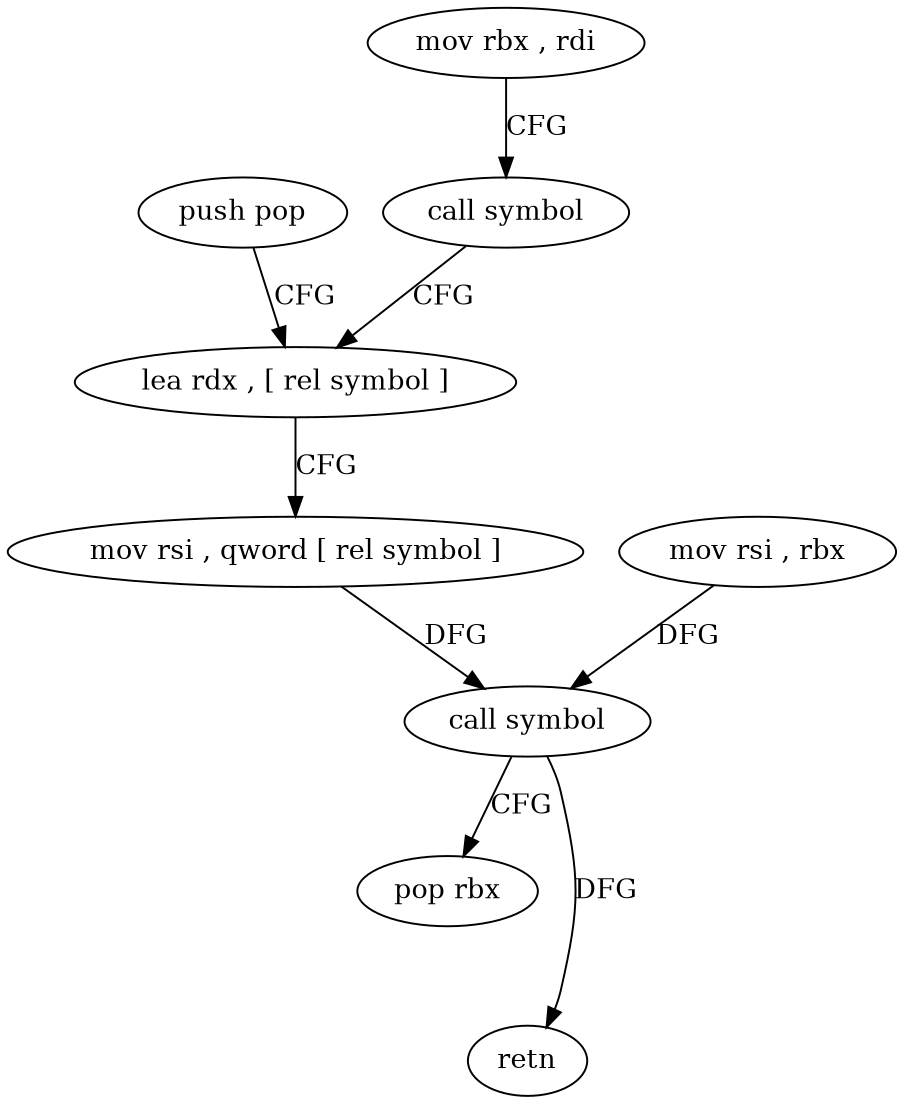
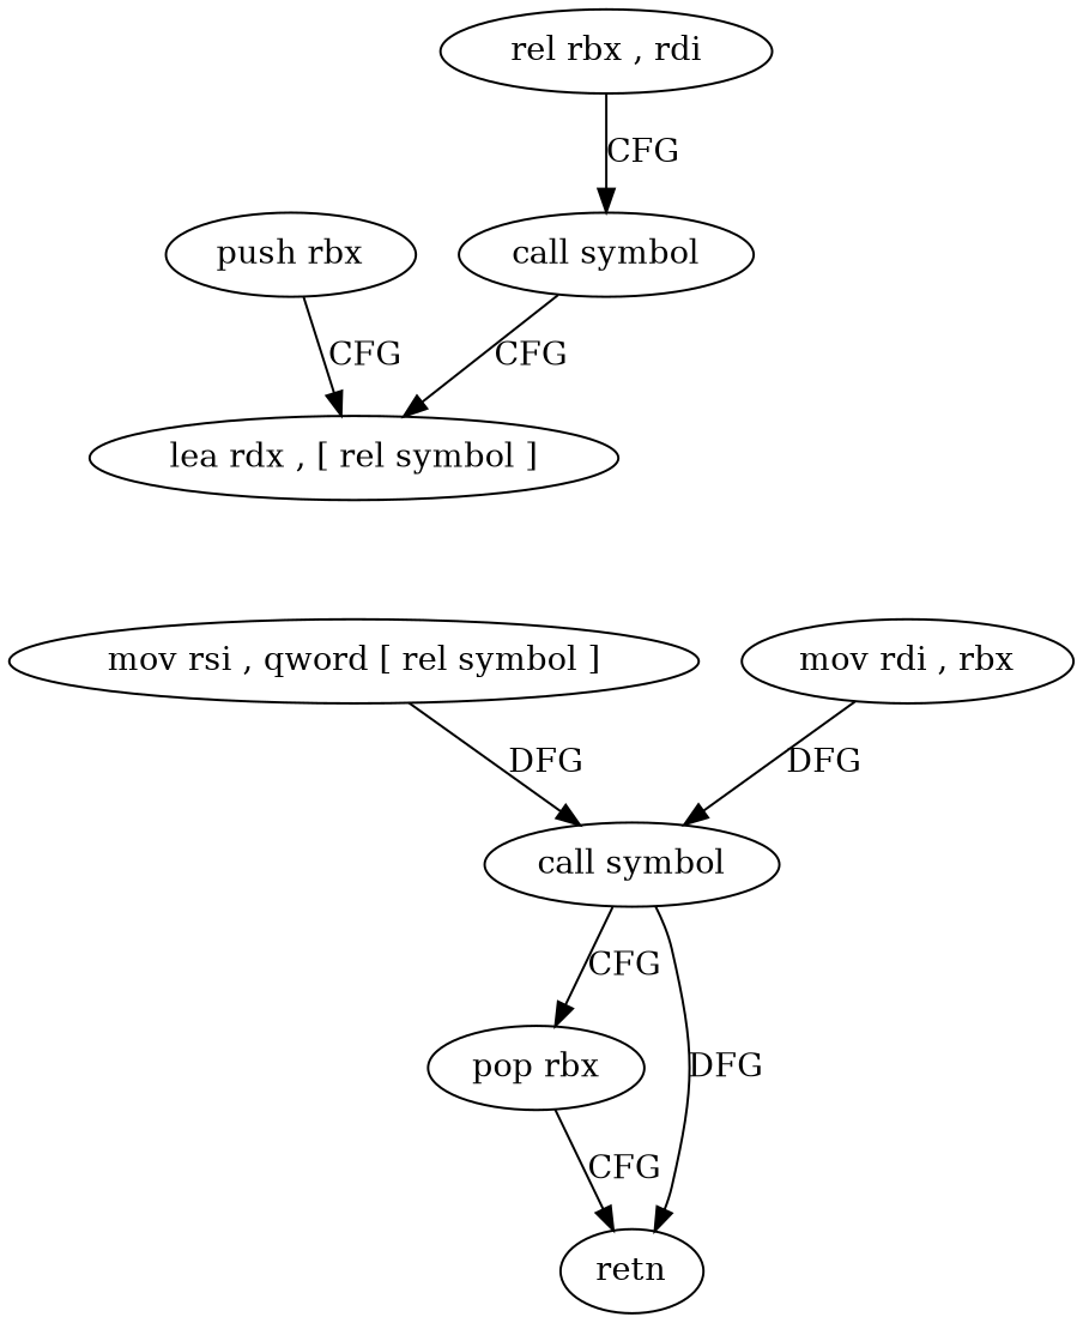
  digraph {
-   n1 [label="push pop"]
+   n1 [label="push rbx"]
    n2 [label="lea rdx , [ rel symbol ]"]
-   n3 [label="mov rbx , rdi"]
+   n3 [label="rel rbx , rdi"]
    n4 [label="call symbol"]
-   n5 [label="mov rsi , rbx"]
+   n5 [label="mov rdi , rbx"]
    n6 [label="call symbol"]
    n7 [label="mov rsi , qword [ rel symbol ]"]
    n8 [label="pop rbx"]
    n9 [label=retn]
    n1 -> n2 [label=CFG]
-   n2 -> n7 [label=CFG]
    n3 -> n4 [label=CFG]
    n4 -> n2 [label=CFG]
    n5 -> n6 [label=DFG]
    n6 -> n8 [label=CFG]
    n6 -> n9 [label=DFG]
    n7 -> n6 [label=DFG]
+   n8 -> n9 [label=CFG]
  }
